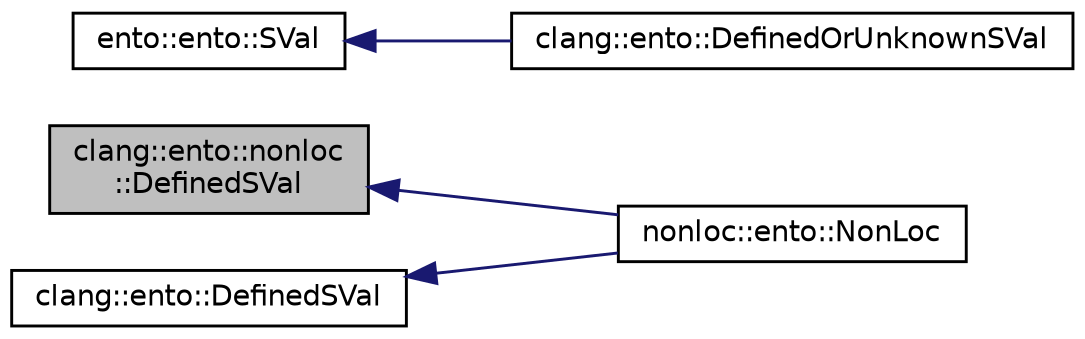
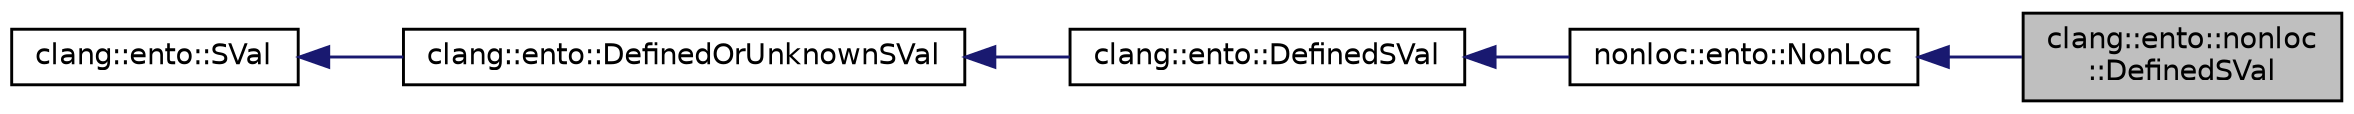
  digraph {
    rankdir=LR
    node [color=black fontname=Helvetica fontsize=10 shape=record]
    edge [color=midnightblue dir=back fontname=Helvetica fontsize=10 labelfontname=Helvetica labelfontsize=10 style=solid]
    n1 [fillcolor=grey75 fontcolor=black height=0.2 label="clang::ento::nonloc\l::DefinedSVal" style=filled width=0.4]
    n2 [height=0.2 label="nonloc::ento::NonLoc" width=0.4]
    n3 [height=0.2 label="clang::ento::DefinedSVal" width=0.4]
    n4 [height=0.2 label="clang::ento::DefinedOrUnknownSVal" width=0.4]
-   n5 [height=0.2 label="ento::ento::SVal" width=0.4]
-   n1 -> n2
+   n5 [height=0.2 label="clang::ento::SVal" width=0.4]
+   n2 -> n1
    n3 -> n2
+   n4 -> n3
    n5 -> n4
  }
